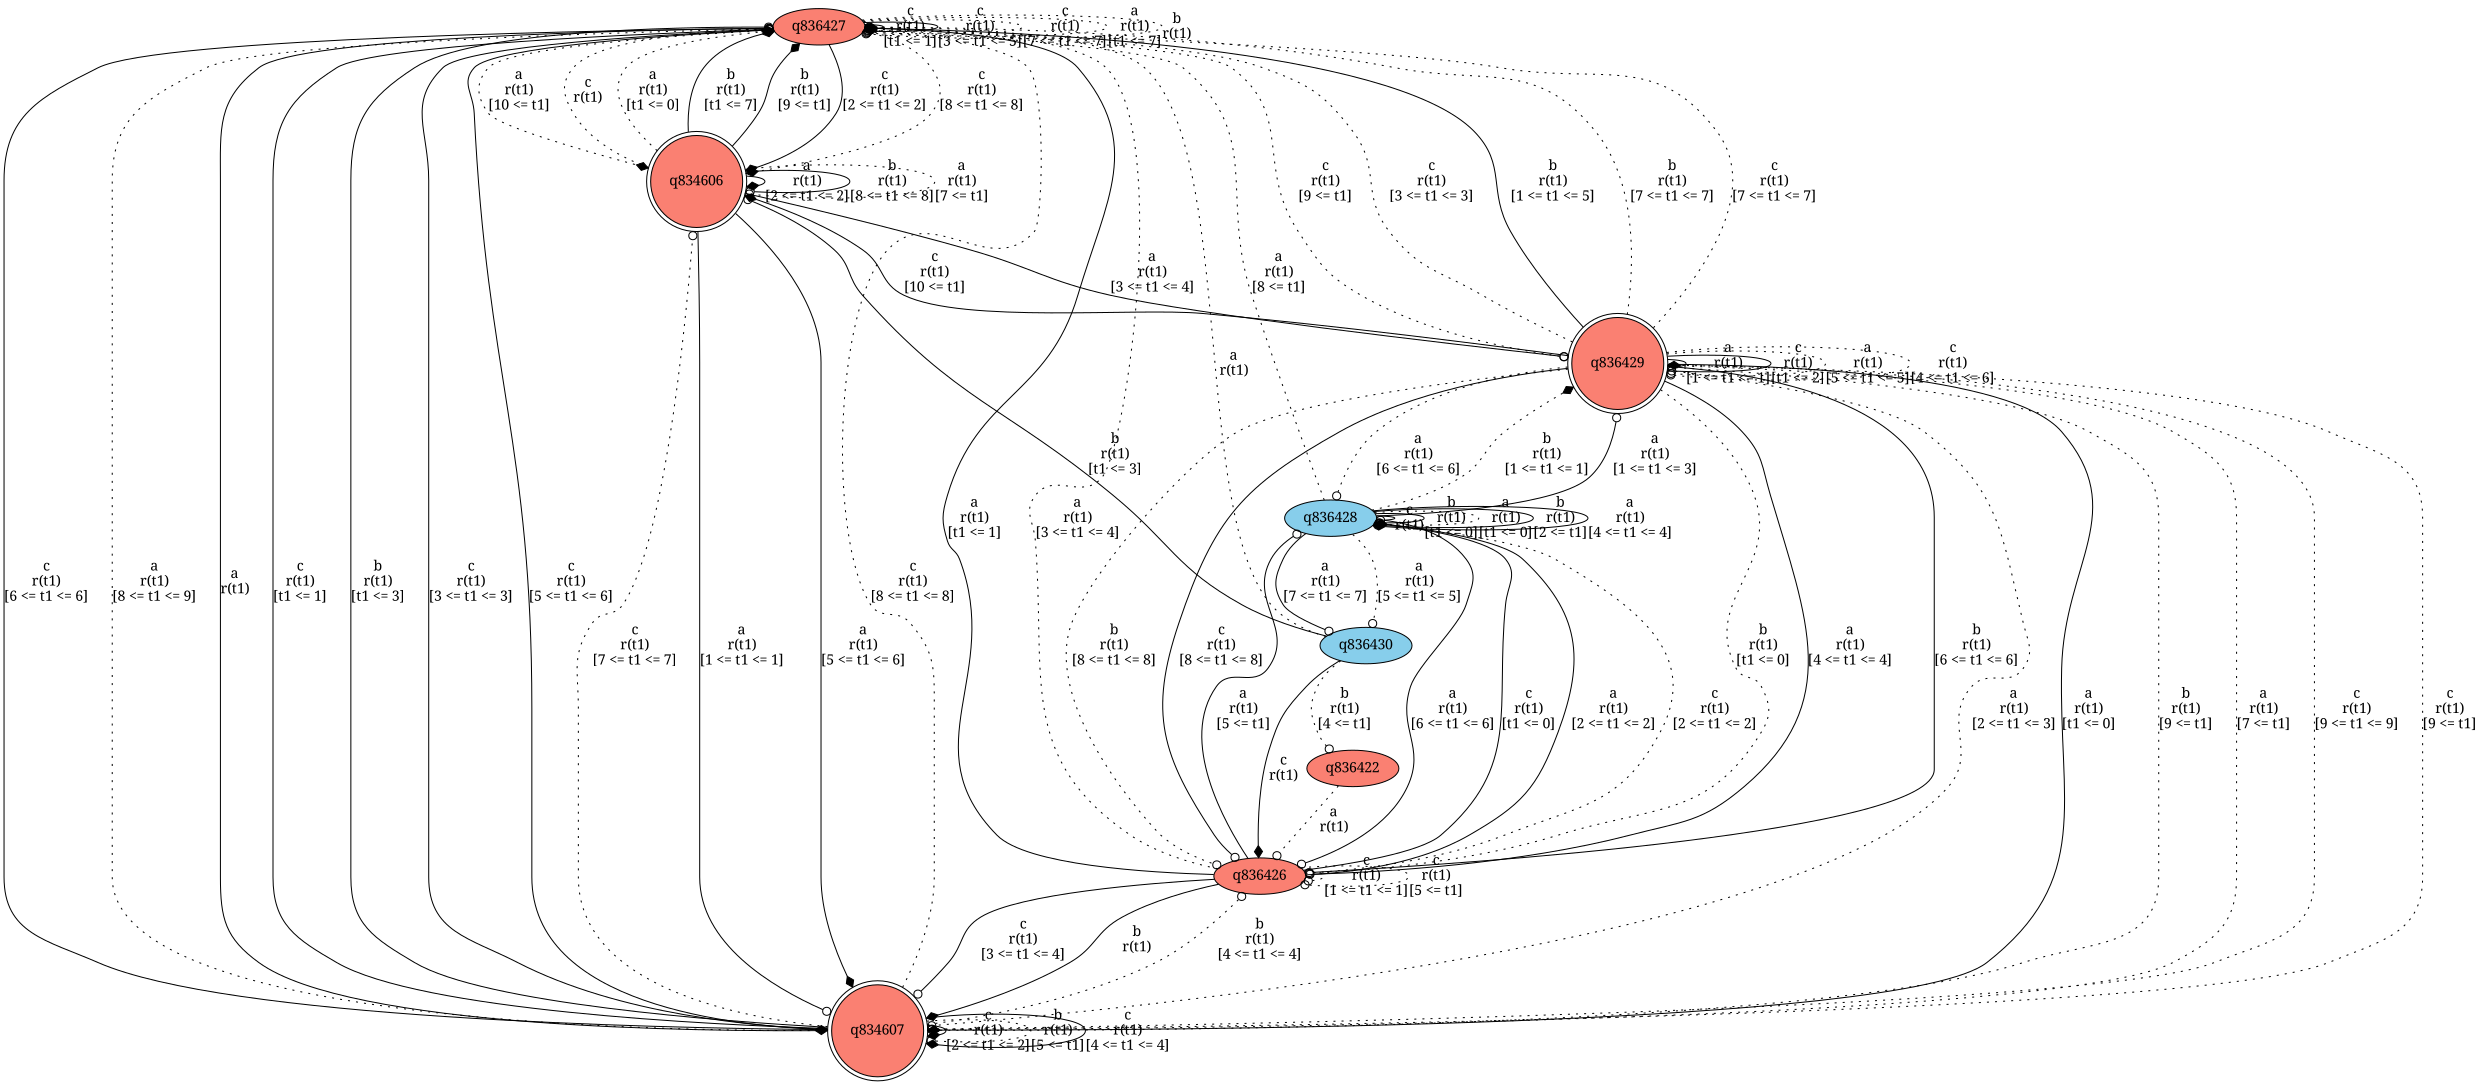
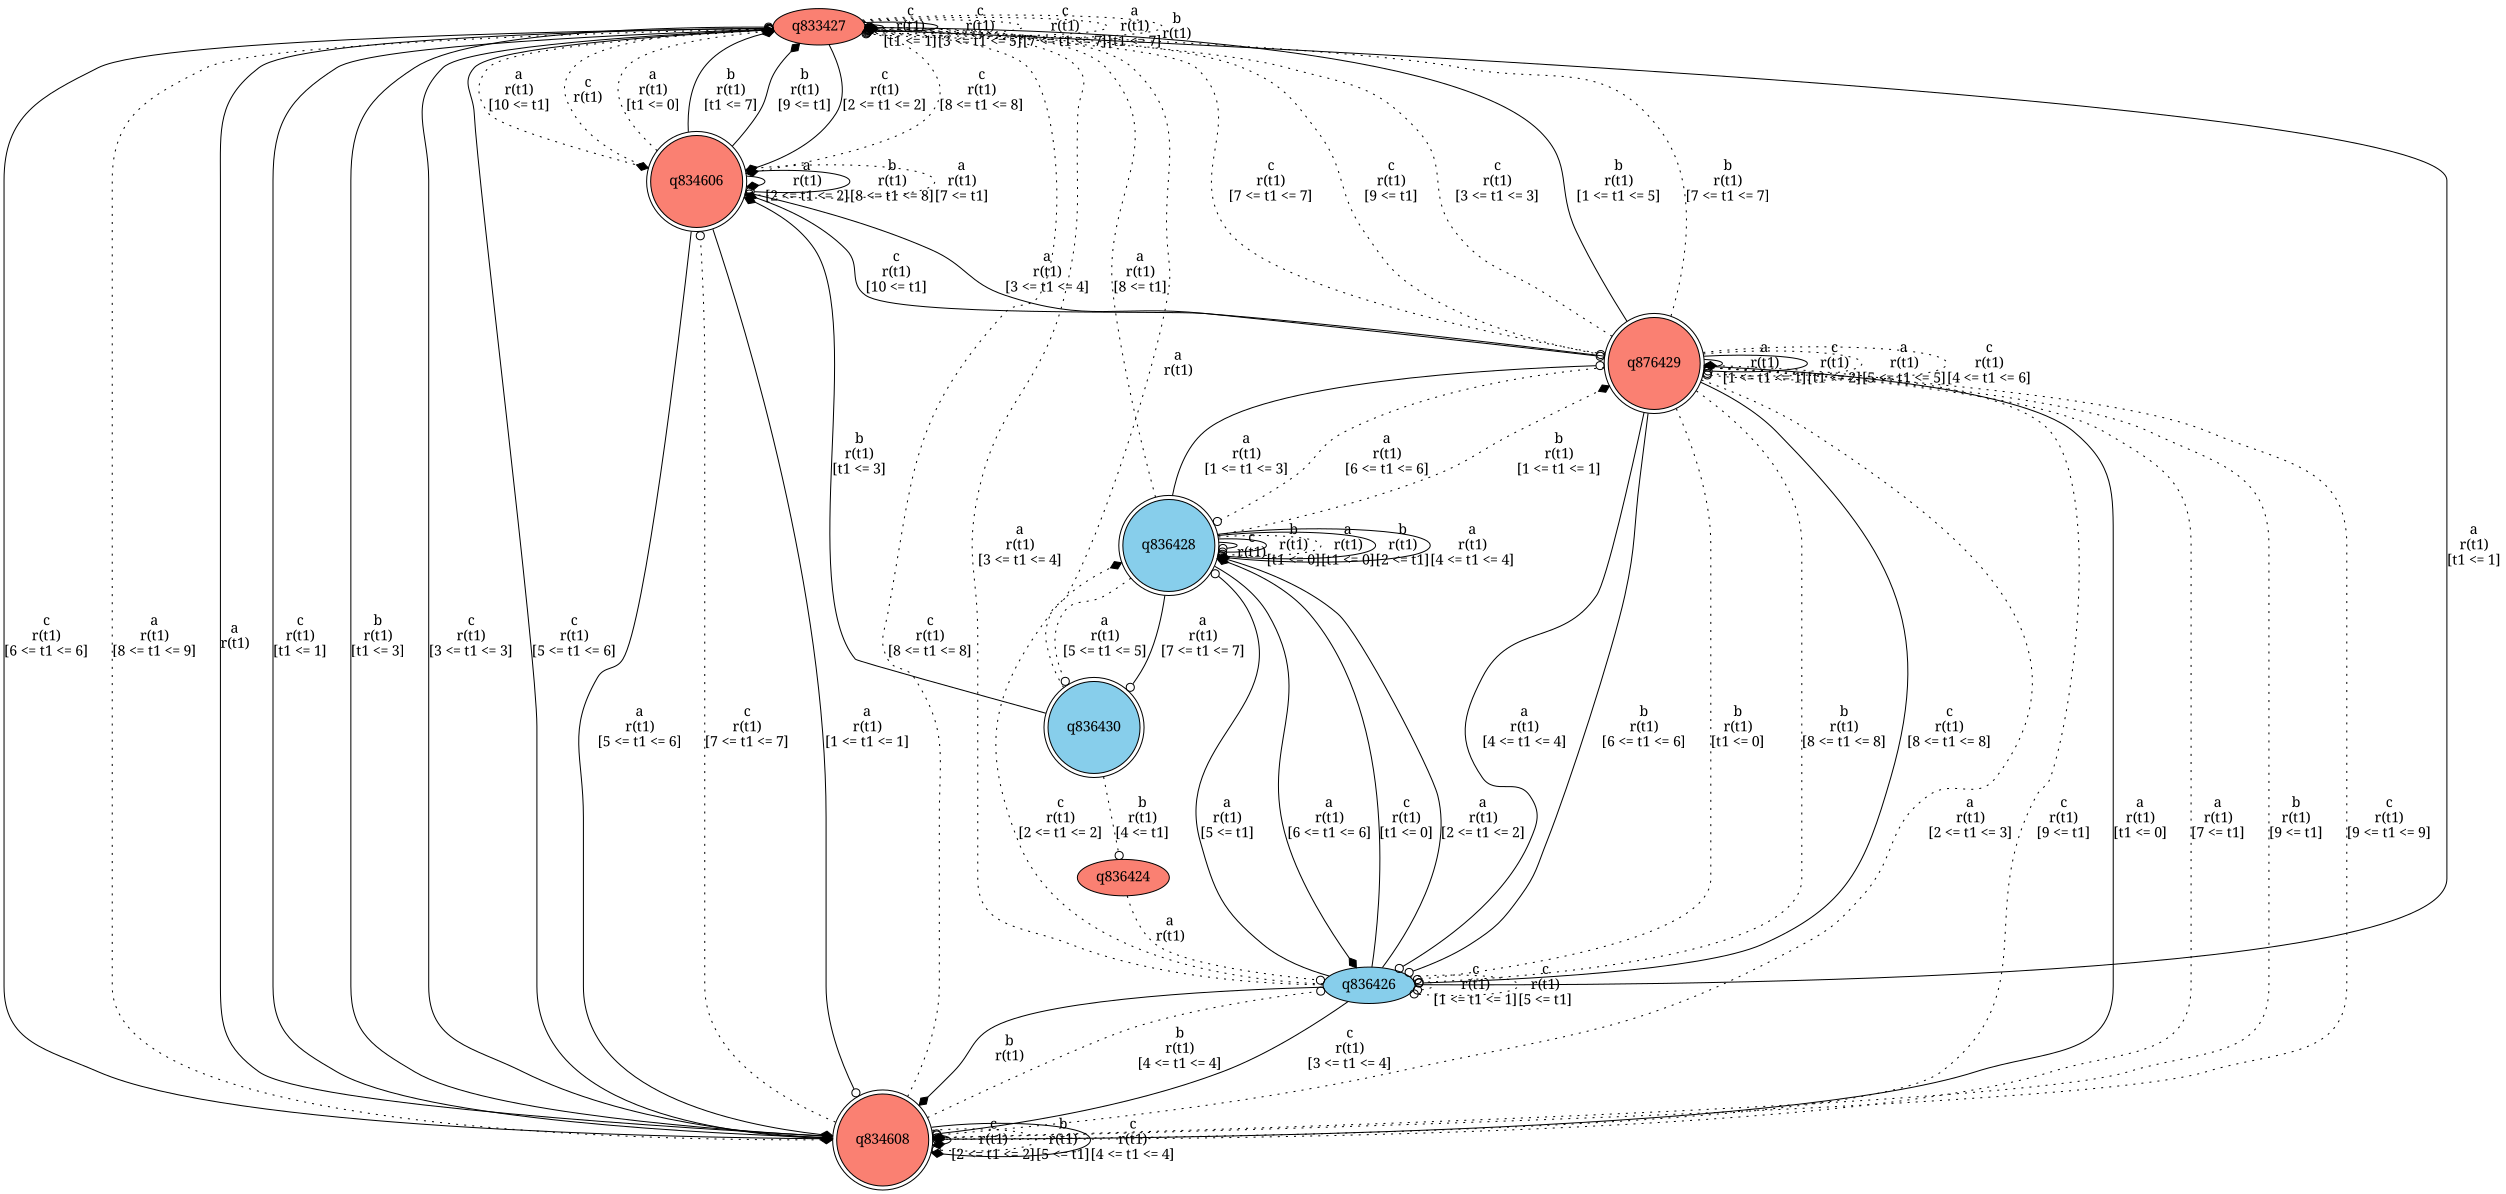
  digraph {
    fontname="Noto Serif"
    node [fillcolor=salmon fontname="Noto Serif" style=filled]
    edge [arrowhead=odot fontname="Noto Serif" style=solid]
-   n1 [label=q836427]
+   n1 [label=q833427]
    n2 [label=q834606 shape=doublecircle]
-   n3 [label=q834607 shape=doublecircle]
-   n4 [label=q836429 shape=doublecircle]
-   n5 [label=q836426]
-   n6 [fillcolor=skyblue label=q836428 shape=ellipse]
-   n7 [fillcolor=skyblue label=q836430]
-   n8 [label=q836422]
+   n3 [label=q834608 shape=doublecircle]
+   n4 [label=q876429 shape=doublecircle]
+   n5 [fillcolor=skyblue label=q836426]
+   n6 [fillcolor=skyblue label=q836428 shape=doublecircle]
+   n7 [fillcolor=skyblue label=q836430 shape=doublecircle]
+   n8 [label=q836424]
    n1 -> n1 [label="c\nr(t1)\n[t1 <= 1]"]
    n1 -> n1 [label="c\nr(t1)\n[3 <= t1 <= 5]"]
    n1 -> n1 [label="c\nr(t1)\n[7 <= t1 <= 7]" style=dotted]
    n1 -> n1 [label="a\nr(t1)\n[t1 <= 7]" style=dotted]
    n1 -> n1 [label="b\nr(t1)\n" style=dotted]
    n1 -> n2 [arrowhead=diamond label="c\nr(t1)\n[2 <= t1 <= 2]"]
    n1 -> n2 [arrowhead=diamond label="c\nr(t1)\n[8 <= t1 <= 8]" style=dotted]
    n1 -> n2 [arrowhead=diamond label="a\nr(t1)\n[10 <= t1]" style=dotted]
    n1 -> n3 [arrowhead=diamond label="c\nr(t1)\n[6 <= t1 <= 6]"]
    n1 -> n3 [arrowhead=diamond label="a\nr(t1)\n[8 <= t1 <= 9]" style=dotted]
    n1 -> n4 [label="c\nr(t1)\n[9 <= t1]" style=dotted]
    n2 -> n1 [label="c\nr(t1)\n" style=dotted]
    n2 -> n1 [arrowhead=diamond label="a\nr(t1)\n[t1 <= 0]" style=dotted]
    n2 -> n1 [arrowhead=diamond label="b\nr(t1)\n[t1 <= 7]"]
    n2 -> n1 [arrowhead=diamond label="b\nr(t1)\n[9 <= t1]"]
    n2 -> n2 [arrowhead=diamond label="a\nr(t1)\n[2 <= t1 <= 2]"]
    n2 -> n2 [label="b\nr(t1)\n[8 <= t1 <= 8]"]
    n2 -> n2 [label="a\nr(t1)\n[7 <= t1]" style=dotted]
    n2 -> n3 [label="a\nr(t1)\n[1 <= t1 <= 1]"]
    n2 -> n3 [arrowhead=diamond label="a\nr(t1)\n[5 <= t1 <= 6]"]
    n2 -> n4 [label="a\nr(t1)\n[3 <= t1 <= 4]"]
    n3 -> n1 [label="a\nr(t1)\n"]
    n3 -> n1 [label="c\nr(t1)\n[t1 <= 1]"]
    n3 -> n1 [label="b\nr(t1)\n[t1 <= 3]"]
    n3 -> n1 [label="c\nr(t1)\n[3 <= t1 <= 3]"]
    n3 -> n1 [arrowhead=diamond label="c\nr(t1)\n[5 <= t1 <= 6]"]
    n3 -> n1 [label="c\nr(t1)\n[8 <= t1 <= 8]" style=dotted]
    n3 -> n2 [label="c\nr(t1)\n[7 <= t1 <= 7]" style=dotted]
    n3 -> n3 [arrowhead=diamond label="c\nr(t1)\n[2 <= t1 <= 2]"]
    n3 -> n3 [label="b\nr(t1)\n[5 <= t1]" style=dotted]
    n3 -> n3 [arrowhead=diamond label="c\nr(t1)\n[4 <= t1 <= 4]"]
    n3 -> n4 [arrowhead=diamond label="c\nr(t1)\n[9 <= t1]" style=dotted]
    n3 -> n5 [label="b\nr(t1)\n[4 <= t1 <= 4]" style=dotted]
    n4 -> n1 [arrowhead=diamond label="c\nr(t1)\n[3 <= t1 <= 3]" style=dotted]
    n4 -> n1 [arrowhead=diamond label="b\nr(t1)\n[1 <= t1 <= 5]"]
    n4 -> n1 [arrowhead=diamond label="b\nr(t1)\n[7 <= t1 <= 7]" style=dotted]
    n4 -> n1 [label="c\nr(t1)\n[7 <= t1 <= 7]" style=dotted]
    n4 -> n2 [arrowhead=diamond label="c\nr(t1)\n[10 <= t1]"]
    n4 -> n3 [arrowhead=diamond label="a\nr(t1)\n[t1 <= 0]"]
    n4 -> n3 [label="a\nr(t1)\n[2 <= t1 <= 3]" style=dotted]
    n4 -> n3 [label="a\nr(t1)\n[7 <= t1]" style=dotted]
    n4 -> n3 [arrowhead=diamond label="b\nr(t1)\n[9 <= t1]" style=dotted]
    n4 -> n3 [label="c\nr(t1)\n[9 <= t1 <= 9]" style=dotted]
    n4 -> n4 [label="a\nr(t1)\n[1 <= t1 <= 1]"]
    n4 -> n4 [label="c\nr(t1)\n[t1 <= 2]"]
    n4 -> n4 [label="a\nr(t1)\n[5 <= t1 <= 5]" style=dotted]
    n4 -> n4 [label="c\nr(t1)\n[4 <= t1 <= 6]" style=dotted]
    n4 -> n5 [label="b\nr(t1)\n[t1 <= 0]" style=dotted]
    n4 -> n5 [label="a\nr(t1)\n[4 <= t1 <= 4]"]
    n4 -> n5 [label="b\nr(t1)\n[6 <= t1 <= 6]"]
    n4 -> n5 [label="b\nr(t1)\n[8 <= t1 <= 8]" style=dotted]
    n4 -> n5 [label="c\nr(t1)\n[8 <= t1 <= 8]"]
    n4 -> n6 [label="a\nr(t1)\n[6 <= t1 <= 6]" style=dotted]
    n5 -> n1 [label="a\nr(t1)\n[t1 <= 1]"]
    n5 -> n1 [label="a\nr(t1)\n[3 <= t1 <= 4]" style=dotted]
    n5 -> n3 [arrowhead=diamond label="b\nr(t1)\n"]
    n5 -> n3 [label="c\nr(t1)\n[3 <= t1 <= 4]"]
    n5 -> n5 [label="c\nr(t1)\n[1 <= t1 <= 1]" style=dotted]
    n5 -> n5 [label="c\nr(t1)\n[5 <= t1]" style=dotted]
    n5 -> n6 [arrowhead=diamond label="c\nr(t1)\n[t1 <= 0]"]
    n5 -> n6 [label="a\nr(t1)\n[2 <= t1 <= 2]"]
    n5 -> n6 [arrowhead=diamond label="c\nr(t1)\n[2 <= t1 <= 2]" style=dotted]
    n5 -> n6 [label="a\nr(t1)\n[5 <= t1]"]
    n6 -> n1 [arrowhead=diamond label="a\nr(t1)\n[8 <= t1]" style=dotted]
    n6 -> n4 [arrowhead=diamond label="b\nr(t1)\n[1 <= t1 <= 1]" style=dotted]
    n6 -> n4 [label="a\nr(t1)\n[1 <= t1 <= 3]"]
-   n6 -> n5 [label="a\nr(t1)\n[6 <= t1 <= 6]"]
+   n6 -> n5 [arrowhead=diamond label="a\nr(t1)\n[6 <= t1 <= 6]"]
    n6 -> n6 [label="c\nr(t1)\n"]
    n6 -> n6 [label="b\nr(t1)\n[t1 <= 0]"]
    n6 -> n6 [label="a\nr(t1)\n[t1 <= 0]" style=dotted]
    n6 -> n6 [label="b\nr(t1)\n[2 <= t1]"]
    n6 -> n6 [arrowhead=diamond label="a\nr(t1)\n[4 <= t1 <= 4]"]
    n6 -> n7 [label="a\nr(t1)\n[5 <= t1 <= 5]" style=dotted]
    n6 -> n7 [label="a\nr(t1)\n[7 <= t1 <= 7]"]
    n7 -> n1 [label="a\nr(t1)\n" style=dotted]
-   n7 -> n2 [label="b\nr(t1)\n[t1 <= 3]"]
-   n7 -> n5 [arrowhead=diamond label="c\nr(t1)\n"]
+   n7 -> n2 [arrowhead=diamond label="b\nr(t1)\n[t1 <= 3]"]
    n7 -> n8 [label="b\nr(t1)\n[4 <= t1]" style=dotted]
    n8 -> n5 [label="a\nr(t1)\n" style=dotted]
  }
